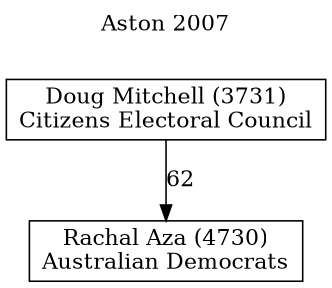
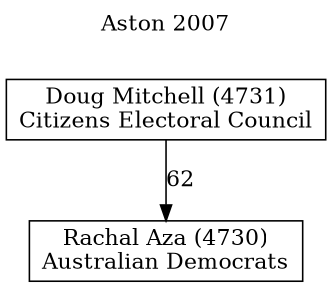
  digraph {
    label="Aston 2007"
    labelloc=t
    mclimit=10
    node [shape=box]
    n1 [label="Rachal Aza (4730)\nAustralian Democrats"]
-   n2 [label="Doug Mitchell (3731)\nCitizens Electoral Council"]
+   n2 [label="Doug Mitchell (4731)\nCitizens Electoral Council"]
    n2 -> n1 [label=62]
  }
